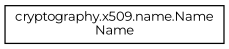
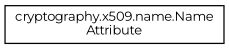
  digraph {
    rankdir=TB
    fontname=Montserrat
-   n1 [color=black fillcolor=white fontname=Montserrat fontsize=10 height=0.2 label="cryptography.x509.name.Name\lName" shape=record style=filled width=0.4]
+   n1 [color=black fillcolor=white fontname=Montserrat fontsize=10 height=0.2 label="cryptography.x509.name.Name\lAttribute" shape=record style=filled width=0.4]
  }
